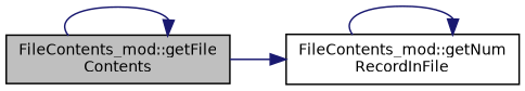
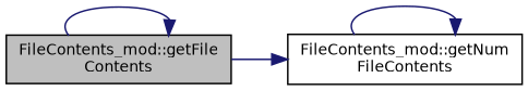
  digraph {
    rankdir=LR
    node [color=black fontname=Helvetica fontsize=10 shape=record style=filled]
    edge [color=midnightblue fontname=Helvetica fontsize=10 labelfontname=Helvetica labelfontsize=10 style=solid]
    n1 [fillcolor=grey75 fontcolor=black height=0.2 label="FileContents_mod::getFile\lContents" width=0.4]
-   n2 [fillcolor=white height=0.2 label="FileContents_mod::getNum\lRecordInFile" width=0.4]
+   n2 [fillcolor=white height=0.2 label="FileContents_mod::getNum\lFileContents" width=0.4]
    n1 -> n1
    n1 -> n2
    n2 -> n2
  }
